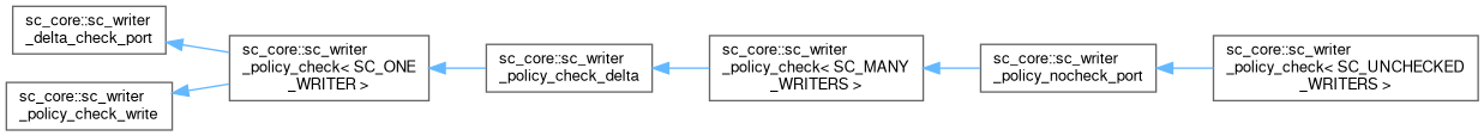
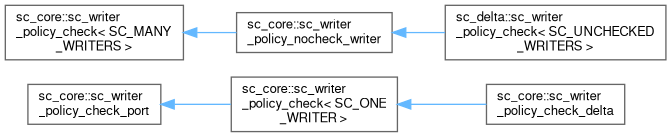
  digraph {
    rankdir=LR
    node [color=grey40 fillcolor=white fontname=FreeSans fontsize=10 shape=box style=filled]
    edge [color=steelblue1 dir=back fontname=FreeSans fontsize=10 labelfontname=FreeSans labelfontsize=10 style=solid]
-   n1 [height=0.2 label="sc_core::sc_writer\l_delta_check_port" width=0.4]
+   n1 [height=0.2 label="sc_core::sc_writer\l_policy_check_port" width=0.4]
    n2 [height=0.2 label="sc_core::sc_writer\l_policy_check\< SC_ONE\l_WRITER \>" width=0.4]
    n3 [height=0.2 label="sc_core::sc_writer\l_policy_check_delta" width=0.4]
-   n4 [height=0.2 label="sc_core::sc_writer\l_policy_check_write" width=0.4]
    n5 [height=0.2 label="sc_core::sc_writer\l_policy_check\< SC_MANY\l_WRITERS \>" width=0.4]
-   n6 [height=0.2 label="sc_core::sc_writer\l_policy_nocheck_port" width=0.4]
-   n7 [height=0.2 label="sc_core::sc_writer\l_policy_check\< SC_UNCHECKED\l_WRITERS \>" width=0.4]
+   n6 [height=0.2 label="sc_core::sc_writer\l_policy_nocheck_writer" width=0.4]
+   n7 [height=0.2 label="sc_delta::sc_writer\l_policy_check\< SC_UNCHECKED\l_WRITERS \>" width=0.4]
    n1 -> n2
    n2 -> n3
-   n3 -> n5
-   n4 -> n2
    n5 -> n6
    n6 -> n7
  }
